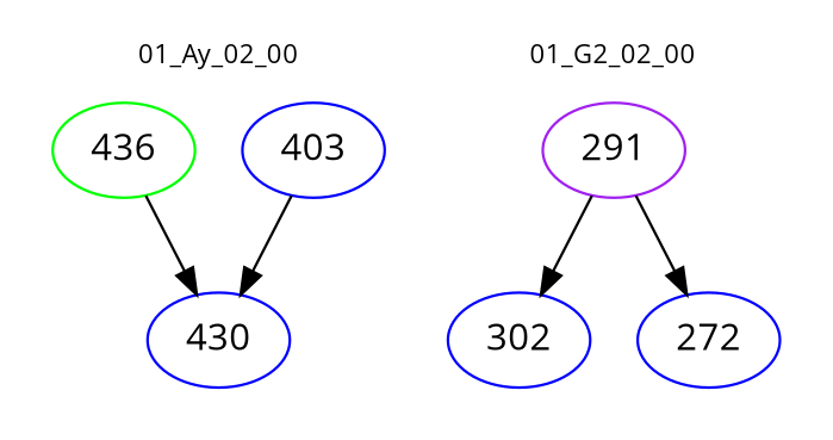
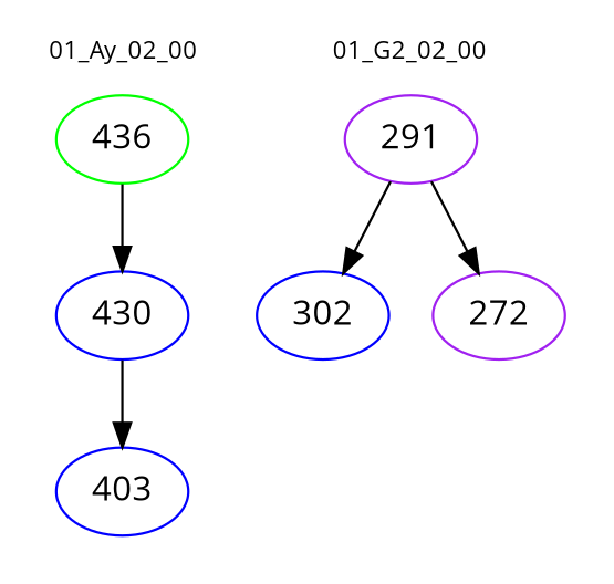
  digraph {
    fontname="Open Sans"
    node [color=blue fontname="Open Sans"]
    edge [color=black fontname="Open Sans"]
    n1 [label=430]
    n2 [label=403]
    n3 [color=green label=436]
    n4 [color=purple label=291]
    n5 [label=302]
-   n6 [label=272]
+   n6 [color=purple label=272]
    subgraph cluster_1 {
      color=white
      fontsize=10
      label="01_Ay_02_00"
      n1
      n2
      n3
    }
    subgraph cluster_2 {
      color=white
      fontsize=10
      label="01_G2_02_00"
      n4
      n5
      n6
    }
-   n2 -> n1
+   n1 -> n2
    n3 -> n1
    n4 -> n5
    n4 -> n6
  }
